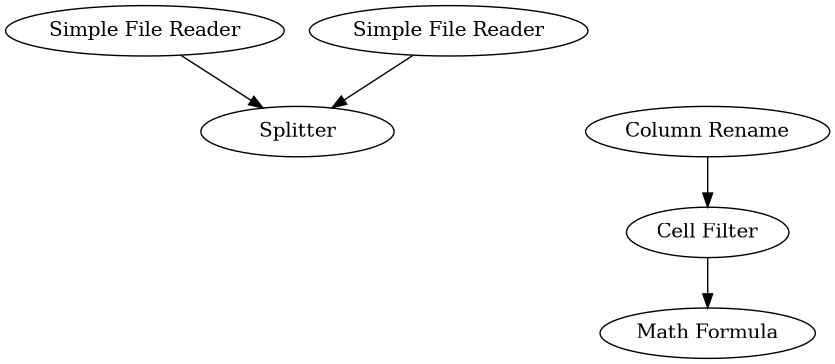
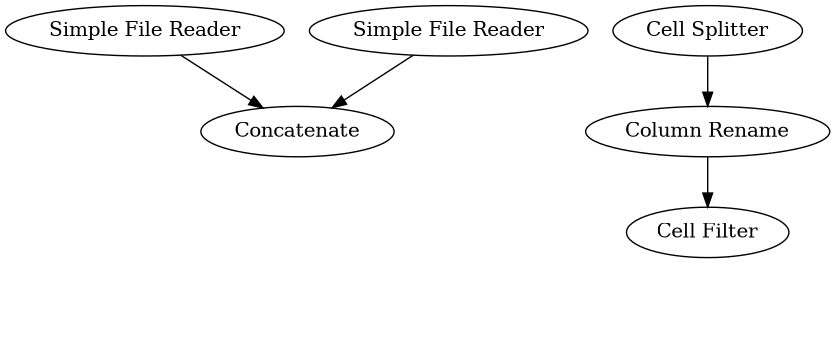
  digraph {
    rankdir=TB
    n1 [label="Simple File Reader"]
-   n2 [label=Splitter]
+   n2 [label=Concatenate]
    n3 [label="Simple File Reader"]
+   n4 [label="Cell Splitter"]
    n5 [label="Column Rename"]
    n6 [label="Cell Filter"]
-   n7 [label="Math Formula"]
    n1 -> n2
    n3 -> n2
+   n4 -> n5
    n5 -> n6
-   n6 -> n7
  }
